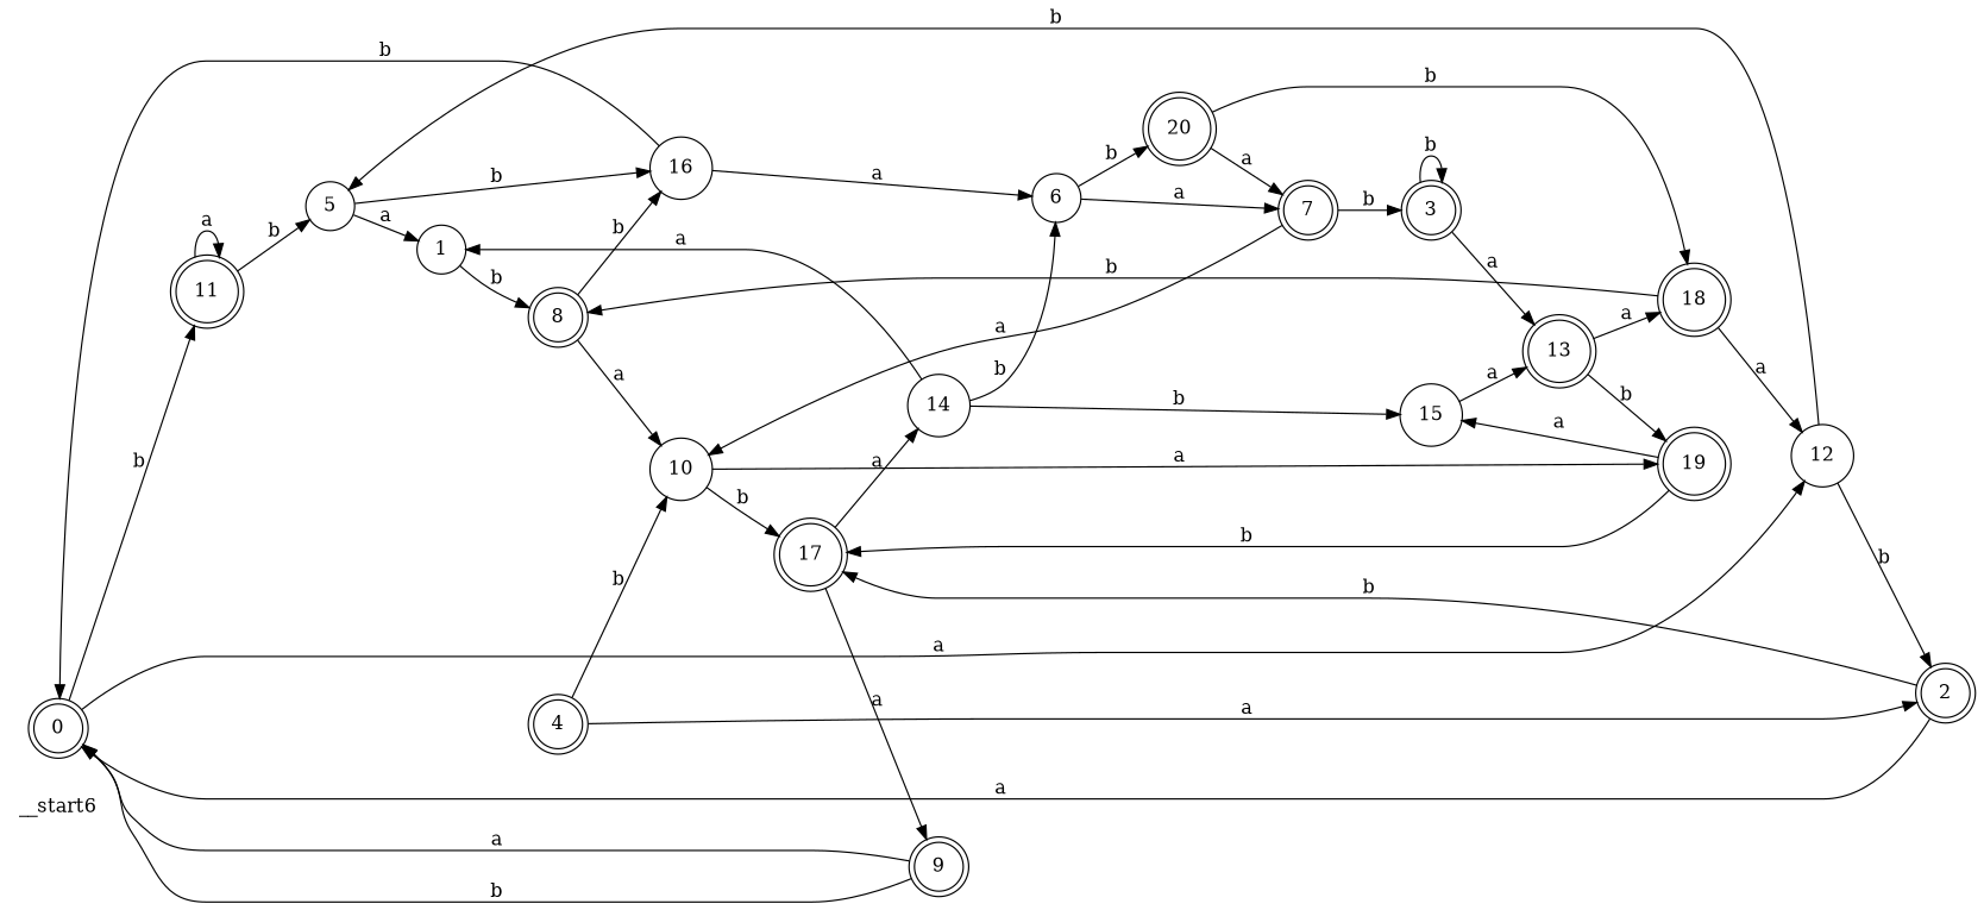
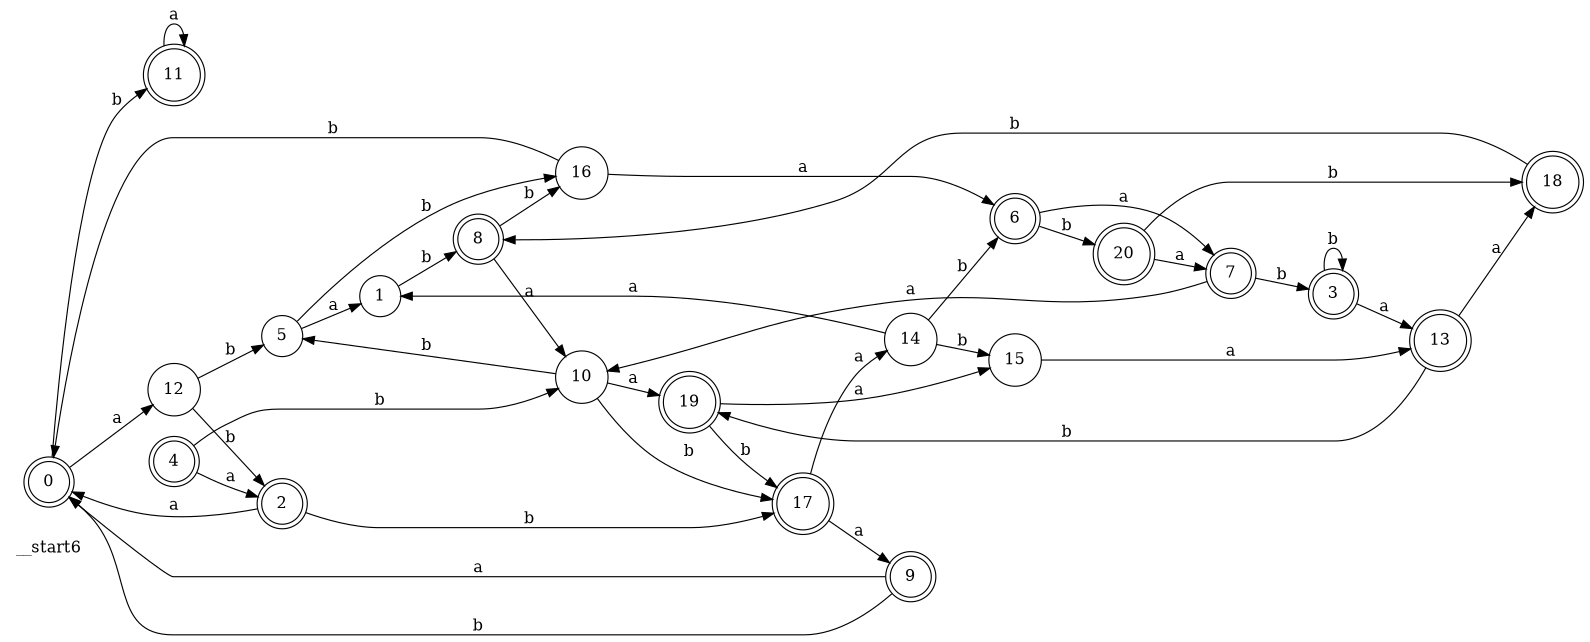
  digraph {
    rankdir=LR
    node [shape=doublecircle color=black fillcolor=white style="rounded,filled"]
    n1 [label=__start6 shape=none color="" fillcolor="" style=""]
    n2 [label=0]
    n3 [label=11]
    n4 [label=12 shape=circle style=filled]
    n5 [label=5 shape=circle style=filled]
    n6 [label=2]
    n7 [label=1 shape=circle style=filled]
    n8 [label=8]
    n9 [label=10 shape=circle style=filled]
    n10 [label=16 shape=circle style=filled]
    n11 [label=14 shape=circle style=filled]
-   n12 [label=6 shape=circle]
+   n12 [label=6]
    n13 [label=15 shape=circle style=filled]
    n14 [label=17]
    n15 [label=9]
    n16 [label=3]
    n17 [label=13]
    n18 [label=19]
    n19 [label=18]
    n20 [label=4]
    n21 [label=7]
    n22 [label=20]
    n2 -> n3 [label=b]
    n2 -> n4 [label=a]
    n3 -> n3 [label=a]
-   n3 -> n5 [label=b]
+   n9 -> n5 [label=b]
    n4 -> n5 [label=b]
    n4 -> n6 [label=b]
    n5 -> n7 [label=a]
    n5 -> n10 [label=b]
    n6 -> n2 [label=a]
    n6 -> n14 [label=b]
    n7 -> n8 [label=b]
    n8 -> n9 [label=a]
    n8 -> n10 [label=b]
    n9 -> n14 [label=b]
    n9 -> n18 [label=a]
    n10 -> n2 [label=b]
    n10 -> n12 [label=a]
    n11 -> n7 [label=a]
    n11 -> n12 [label=b]
    n11 -> n13 [label=b]
    n12 -> n21 [label=a]
    n12 -> n22 [label=b]
    n13 -> n17 [label=a]
    n14 -> n11 [label=a]
    n14 -> n15 [label=a]
    n15 -> n2 [label=a]
    n15 -> n2 [label=b]
    n16 -> n16 [label=b]
    n16 -> n17 [label=a]
    n17 -> n18 [label=b]
    n17 -> n19 [label=a]
    n18 -> n13 [label=a]
    n18 -> n14 [label=b]
-   n19 -> n4 [label=a]
    n19 -> n8 [label=b]
    n20 -> n6 [label=a]
    n20 -> n9 [label=b]
    n21 -> n9 [label=a]
    n21 -> n16 [label=b]
    n22 -> n19 [label=b]
    n22 -> n21 [label=a]
  }
